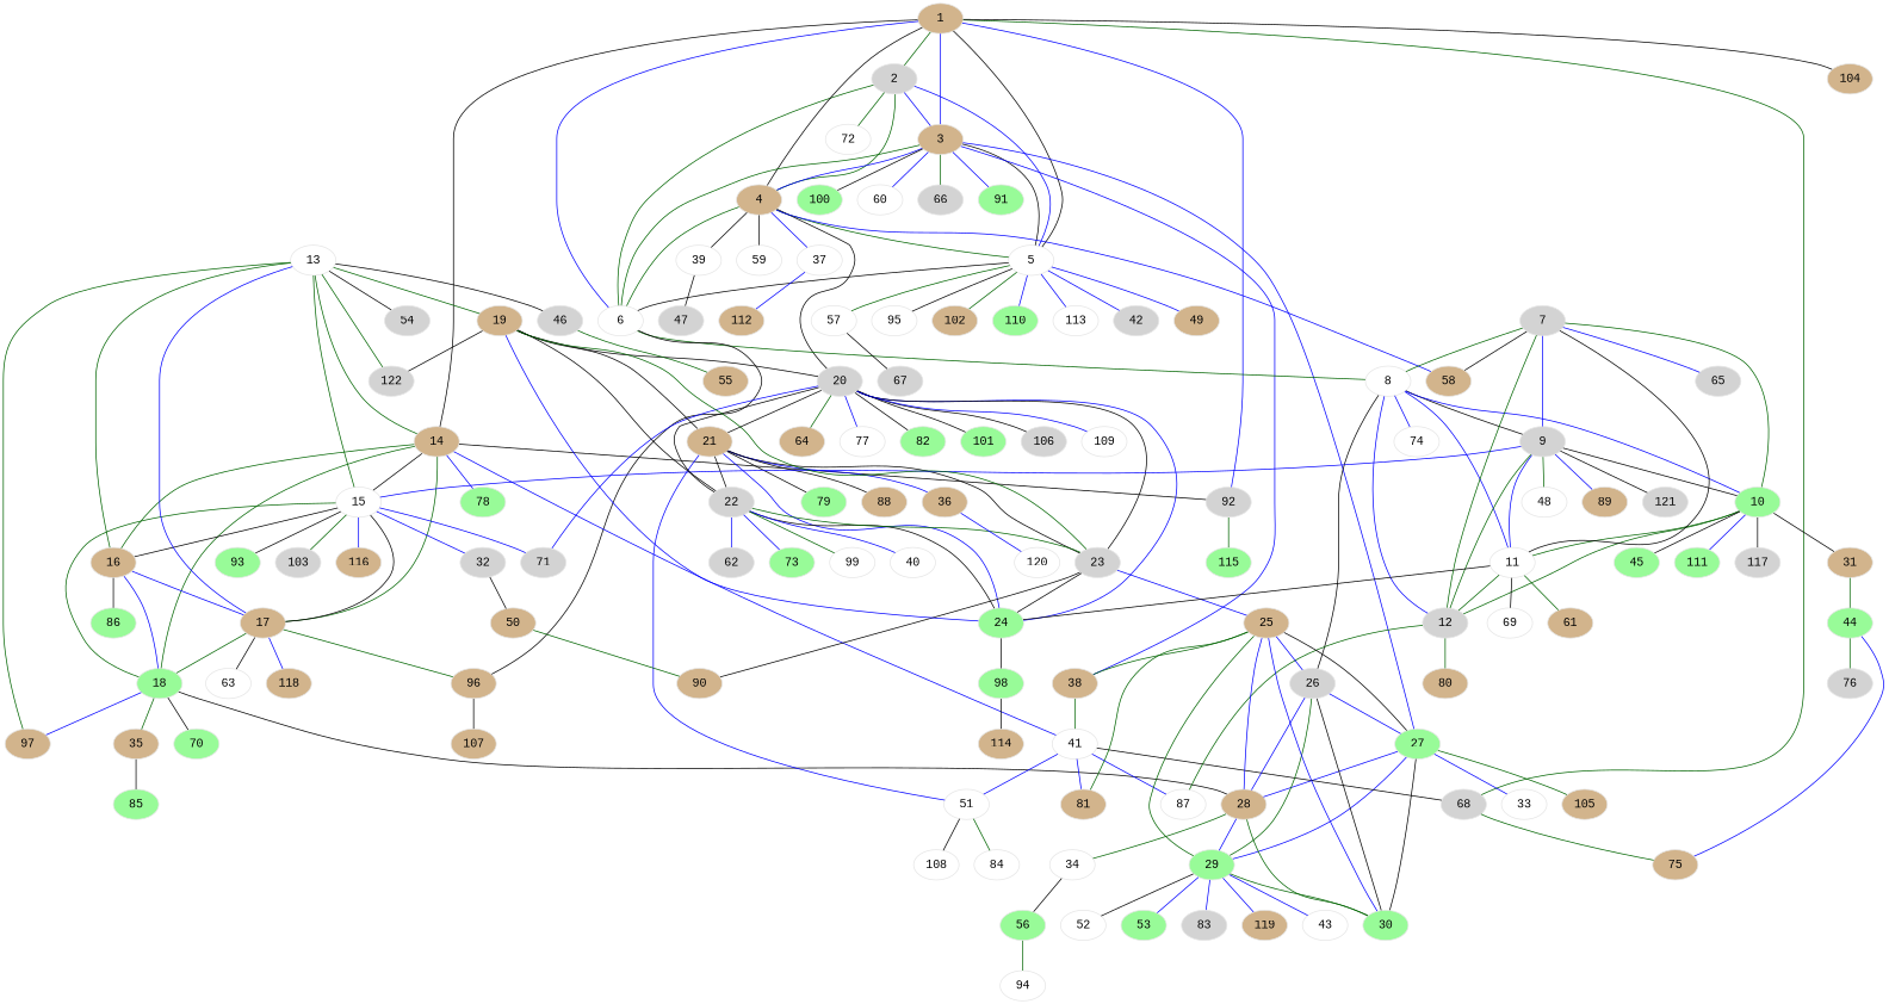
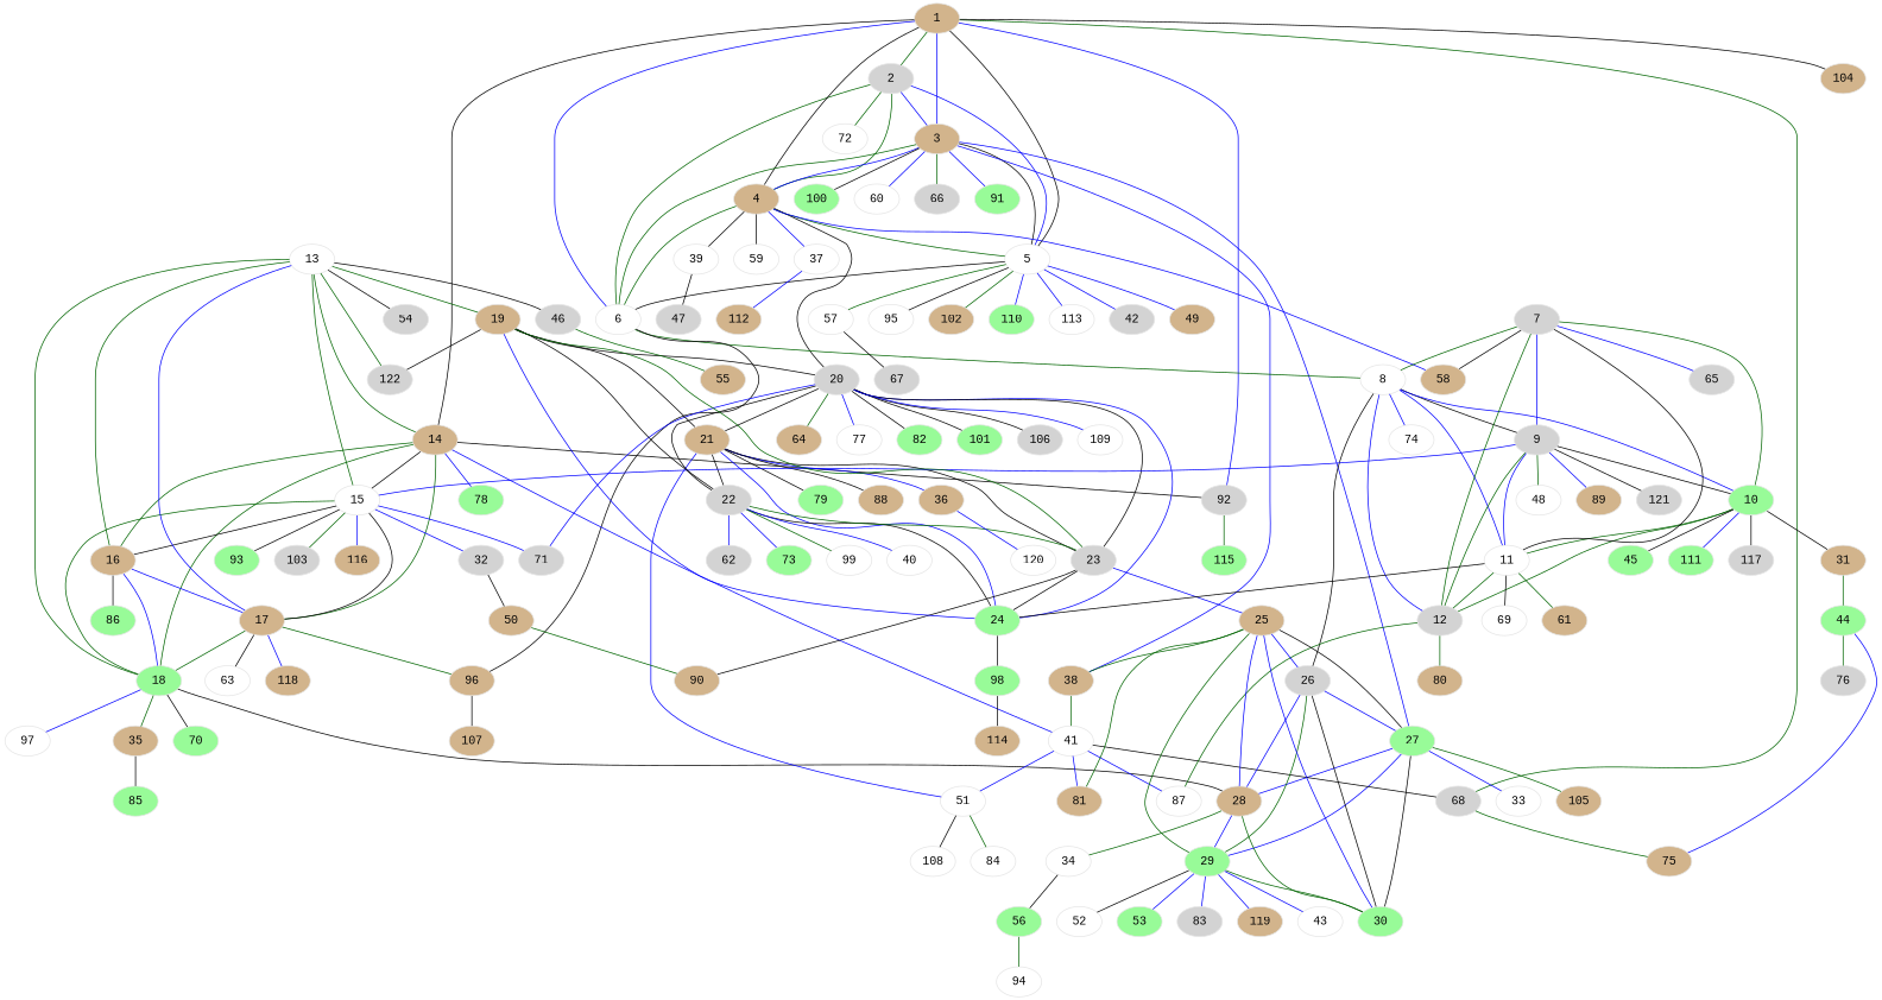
  graph {
    fontname="Liberation Mono"
    node [color=gray90 fillcolor=tan fontname="Liberation Mono" style=filled]
    edge [color=blue fontname="Liberation Mono"]
    2 [fillcolor=lightgrey]
    1
    3
    4
    5 [fillcolor=white]
    6 [fillcolor=white]
    14
    68 [fillcolor=lightgrey]
    92 [fillcolor=lightgrey]
    104
    72 [fillcolor=white]
    27 [fillcolor=palegreen]
    38
    60 [fillcolor=white]
    66 [fillcolor=lightgrey]
    91 [fillcolor=palegreen]
    100 [fillcolor=palegreen]
    20 [fillcolor=lightgrey]
    37 [fillcolor=white]
    39 [fillcolor=white]
    58
    59 [fillcolor=white]
    42 [fillcolor=lightgrey]
    49
    57 [fillcolor=white]
    95 [fillcolor=white]
    102
    110 [fillcolor=palegreen]
    113 [fillcolor=white]
    8 [fillcolor=white]
    96
    15 [fillcolor=white]
    16
    17
    18 [fillcolor=palegreen]
    41 [fillcolor=white]
    78 [fillcolor=palegreen]
    75
    115 [fillcolor=palegreen]
    28
    29 [fillcolor=palegreen]
    30 [fillcolor=palegreen]
    33 [fillcolor=white]
    105
    24 [fillcolor=palegreen]
    71 [fillcolor=lightgrey]
    21
    22 [fillcolor=lightgrey]
    23 [fillcolor=lightgrey]
    64
    77 [fillcolor=white]
    82 [fillcolor=palegreen]
    101 [fillcolor=palegreen]
    106 [fillcolor=lightgrey]
    109 [fillcolor=white]
    112
    47 [fillcolor=lightgrey]
    67 [fillcolor=lightgrey]
    9 [fillcolor=lightgrey]
    10 [fillcolor=palegreen]
    11 [fillcolor=white]
    12 [fillcolor=lightgrey]
    26 [fillcolor=lightgrey]
    74 [fillcolor=white]
    107
    7 [fillcolor=lightgrey]
    65 [fillcolor=lightgrey]
    48 [fillcolor=white]
    89
    121 [fillcolor=lightgrey]
    31
    45 [fillcolor=palegreen]
    111 [fillcolor=palegreen]
    117 [fillcolor=lightgrey]
    61
    69 [fillcolor=white]
    80
    87 [fillcolor=white]
    32 [fillcolor=lightgrey]
    93 [fillcolor=palegreen]
    103 [fillcolor=lightgrey]
    116
    44 [fillcolor=palegreen]
    98 [fillcolor=palegreen]
    13 [fillcolor=white]
    19
    46 [fillcolor=lightgrey]
    54 [fillcolor=lightgrey]
    122 [fillcolor=lightgrey]
    86 [fillcolor=palegreen]
    63 [fillcolor=white]
    118
    35
    70 [fillcolor=palegreen]
-   97
+   97 [fillcolor=white]
    55
    51 [fillcolor=white]
    81
    50
    34 [fillcolor=white]
    85 [fillcolor=palegreen]
    36
    79 [fillcolor=palegreen]
    88
    40 [fillcolor=white]
    62 [fillcolor=lightgrey]
    73 [fillcolor=palegreen]
    99 [fillcolor=white]
    25
    90
    120 [fillcolor=white]
    84 [fillcolor=white]
    108 [fillcolor=white]
    114
    43 [fillcolor=white]
    52 [fillcolor=white]
    53 [fillcolor=palegreen]
    83 [fillcolor=lightgrey]
    119
    56 [fillcolor=palegreen]
    76 [fillcolor=lightgrey]
    94 [fillcolor=white]
    2 -- 3
    2 -- 4 [color=darkgreen]
    2 -- 5
    2 -- 6 [color=darkgreen]
    2 -- 72 [color=darkgreen]
    1 -- 2 [color=darkgreen]
    1 -- 3
    1 -- 4 [color=black]
    1 -- 5 [color=black]
    1 -- 6
    1 -- 14 [color=black]
    1 -- 68 [color=darkgreen]
    1 -- 92
    1 -- 104 [color=black]
    3 -- 4
    3 -- 5 [color=black]
    3 -- 6 [color=darkgreen]
    3 -- 27
    3 -- 38
    3 -- 60
    3 -- 66 [color=darkgreen]
    3 -- 91
    3 -- 100 [color=black]
    4 -- 5 [color=darkgreen]
    4 -- 6 [color=darkgreen]
    4 -- 20 [color=black]
    4 -- 37
    4 -- 39 [color=black]
    4 -- 58
    4 -- 59 [color=black]
    5 -- 6 [color=black]
    5 -- 42
    5 -- 49
    5 -- 57 [color=darkgreen]
    5 -- 95 [color=black]
    5 -- 102 [color=darkgreen]
    5 -- 110
    5 -- 113
    6 -- 8 [color=darkgreen]
    6 -- 96 [color=black]
    14 -- 92 [color=black]
    14 -- 15 [color=black]
    14 -- 16 [color=darkgreen]
    14 -- 17 [color=darkgreen]
    14 -- 18 [color=darkgreen]
    14 -- 41
    14 -- 78
    68 -- 75 [color=darkgreen]
    92 -- 115 [color=darkgreen]
    27 -- 28
    27 -- 29
    27 -- 30 [color=black]
    27 -- 33
    27 -- 105 [color=darkgreen]
    38 -- 41 [color=darkgreen]
    20 -- 24
    20 -- 71
    20 -- 21 [color=black]
    20 -- 22 [color=black]
    20 -- 23 [color=black]
    20 -- 64 [color=darkgreen]
    20 -- 77
    20 -- 82 [color=black]
    20 -- 101 [color=black]
    20 -- 106 [color=black]
    20 -- 109
    37 -- 112
    39 -- 47 [color=black]
    57 -- 67 [color=black]
    8 -- 9 [color=black]
    8 -- 10
    8 -- 11
    8 -- 12
    8 -- 26 [color=black]
    8 -- 74
    96 -- 107 [color=black]
    15 -- 16 [color=black]
    15 -- 17 [color=black]
    15 -- 18 [color=darkgreen]
    15 -- 71
    15 -- 32
    15 -- 93 [color=black]
    15 -- 103 [color=darkgreen]
    15 -- 116
    16 -- 17
    16 -- 18
    16 -- 86 [color=black]
    17 -- 96 [color=darkgreen]
    17 -- 18 [color=darkgreen]
    17 -- 63 [color=black]
    17 -- 118
    18 -- 28 [color=black]
    18 -- 35 [color=darkgreen]
    18 -- 70 [color=black]
    18 -- 97
    41 -- 68 [color=black]
    41 -- 87
    41 -- 51
    41 -- 81
    28 -- 29
    28 -- 30 [color=darkgreen]
    28 -- 34 [color=darkgreen]
    29 -- 30 [color=darkgreen]
    29 -- 43
    29 -- 52 [color=black]
    29 -- 53
    29 -- 83
    29 -- 119
    24 -- 98 [color=black]
    21 -- 24
    21 -- 22 [color=black]
    21 -- 23 [color=black]
    21 -- 51
    21 -- 36
    21 -- 79 [color=black]
    21 -- 88 [color=black]
    22 -- 24 [color=black]
    22 -- 23 [color=darkgreen]
    22 -- 40
    22 -- 62
    22 -- 73
    22 -- 99 [color=darkgreen]
    23 -- 24 [color=black]
    23 -- 25
    23 -- 90 [color=black]
    9 -- 15
    9 -- 10 [color=black]
    9 -- 11
    9 -- 12 [color=darkgreen]
    9 -- 48 [color=darkgreen]
    9 -- 89
    9 -- 121 [color=black]
    10 -- 11 [color=darkgreen]
    10 -- 12 [color=darkgreen]
    10 -- 31 [color=black]
    10 -- 45 [color=black]
    10 -- 111
    10 -- 117 [color=black]
    11 -- 24 [color=black]
    11 -- 12 [color=darkgreen]
    11 -- 61 [color=darkgreen]
    11 -- 69 [color=black]
    12 -- 80 [color=darkgreen]
    12 -- 87 [color=darkgreen]
    26 -- 27
    26 -- 28
    26 -- 29 [color=darkgreen]
    26 -- 30 [color=black]
    7 -- 58 [color=black]
    7 -- 8 [color=darkgreen]
    7 -- 9
    7 -- 10 [color=darkgreen]
    7 -- 11 [color=black]
    7 -- 12 [color=darkgreen]
    7 -- 65
    31 -- 44 [color=darkgreen]
    32 -- 50 [color=black]
    44 -- 75
    44 -- 76 [color=darkgreen]
    98 -- 114 [color=black]
    13 -- 14 [color=darkgreen]
    13 -- 15 [color=darkgreen]
    13 -- 16 [color=darkgreen]
    13 -- 17
-   13 -- 97 [color=darkgreen]
+   13 -- 18 [color=darkgreen]
    13 -- 19 [color=darkgreen]
    13 -- 46 [color=black]
    13 -- 54 [color=black]
    13 -- 122 [color=darkgreen]
    19 -- 20 [color=black]
    19 -- 24
    19 -- 21 [color=black]
    19 -- 22 [color=black]
    19 -- 23 [color=darkgreen]
    19 -- 122 [color=black]
    46 -- 55 [color=darkgreen]
    35 -- 85 [color=black]
    51 -- 84 [color=darkgreen]
    51 -- 108 [color=black]
    50 -- 90 [color=darkgreen]
    34 -- 56 [color=black]
    36 -- 120
    25 -- 27 [color=black]
    25 -- 38 [color=darkgreen]
    25 -- 28
    25 -- 29 [color=darkgreen]
    25 -- 30
    25 -- 26
    25 -- 81 [color=darkgreen]
    56 -- 94 [color=darkgreen]
  }
